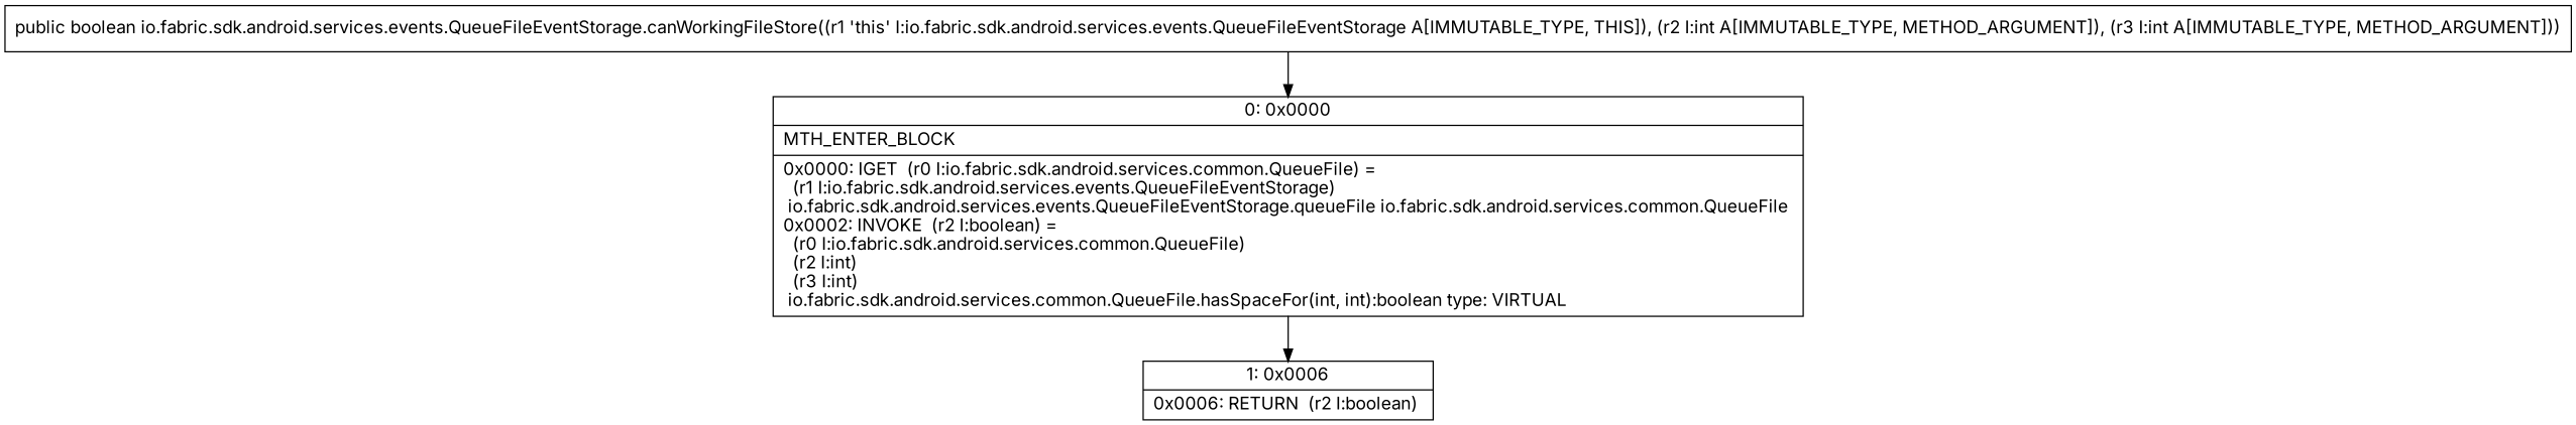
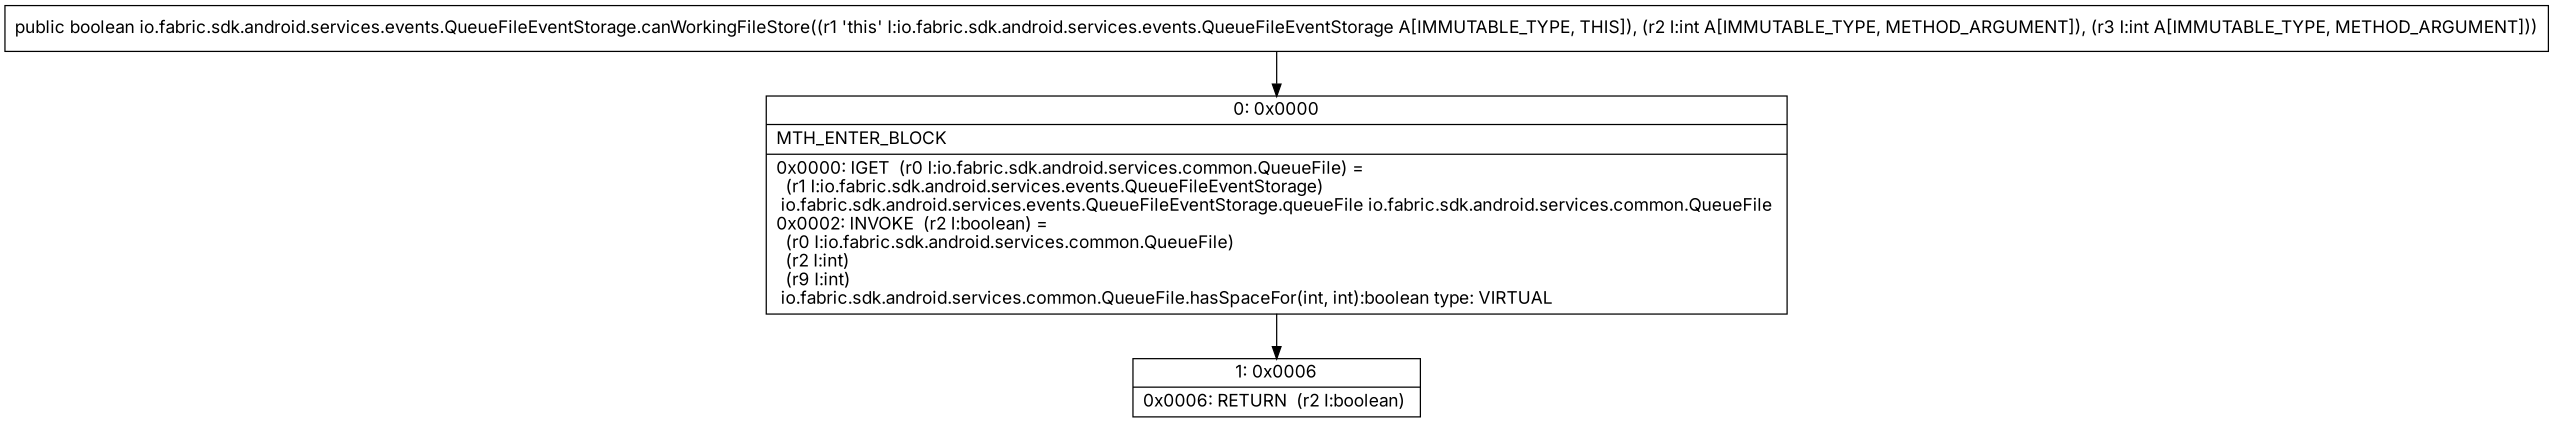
  digraph {
    fontname=Inter
    node [shape=record fontname=Inter]
    edge [fontname=Inter]
-   n1 [label="{0\:\ 0x0000|MTH_ENTER_BLOCK\l|0x0000: IGET  (r0 I:io.fabric.sdk.android.services.common.QueueFile) = \l  (r1 I:io.fabric.sdk.android.services.events.QueueFileEventStorage)\l io.fabric.sdk.android.services.events.QueueFileEventStorage.queueFile io.fabric.sdk.android.services.common.QueueFile \l0x0002: INVOKE  (r2 I:boolean) = \l  (r0 I:io.fabric.sdk.android.services.common.QueueFile)\l  (r2 I:int)\l  (r3 I:int)\l io.fabric.sdk.android.services.common.QueueFile.hasSpaceFor(int, int):boolean type: VIRTUAL \l}"]
+   n1 [label="{0\:\ 0x0000|MTH_ENTER_BLOCK\l|0x0000: IGET  (r0 I:io.fabric.sdk.android.services.common.QueueFile) = \l  (r1 I:io.fabric.sdk.android.services.events.QueueFileEventStorage)\l io.fabric.sdk.android.services.events.QueueFileEventStorage.queueFile io.fabric.sdk.android.services.common.QueueFile \l0x0002: INVOKE  (r2 I:boolean) = \l  (r0 I:io.fabric.sdk.android.services.common.QueueFile)\l  (r2 I:int)\l  (r9 I:int)\l io.fabric.sdk.android.services.common.QueueFile.hasSpaceFor(int, int):boolean type: VIRTUAL \l}"]
    n2 [label="{1\:\ 0x0006|0x0006: RETURN  (r2 I:boolean) \l}"]
    n3 [label="{public boolean io.fabric.sdk.android.services.events.QueueFileEventStorage.canWorkingFileStore((r1 'this' I:io.fabric.sdk.android.services.events.QueueFileEventStorage A[IMMUTABLE_TYPE, THIS]), (r2 I:int A[IMMUTABLE_TYPE, METHOD_ARGUMENT]), (r3 I:int A[IMMUTABLE_TYPE, METHOD_ARGUMENT])) }"]
    n1 -> n2
    n3 -> n1
  }
